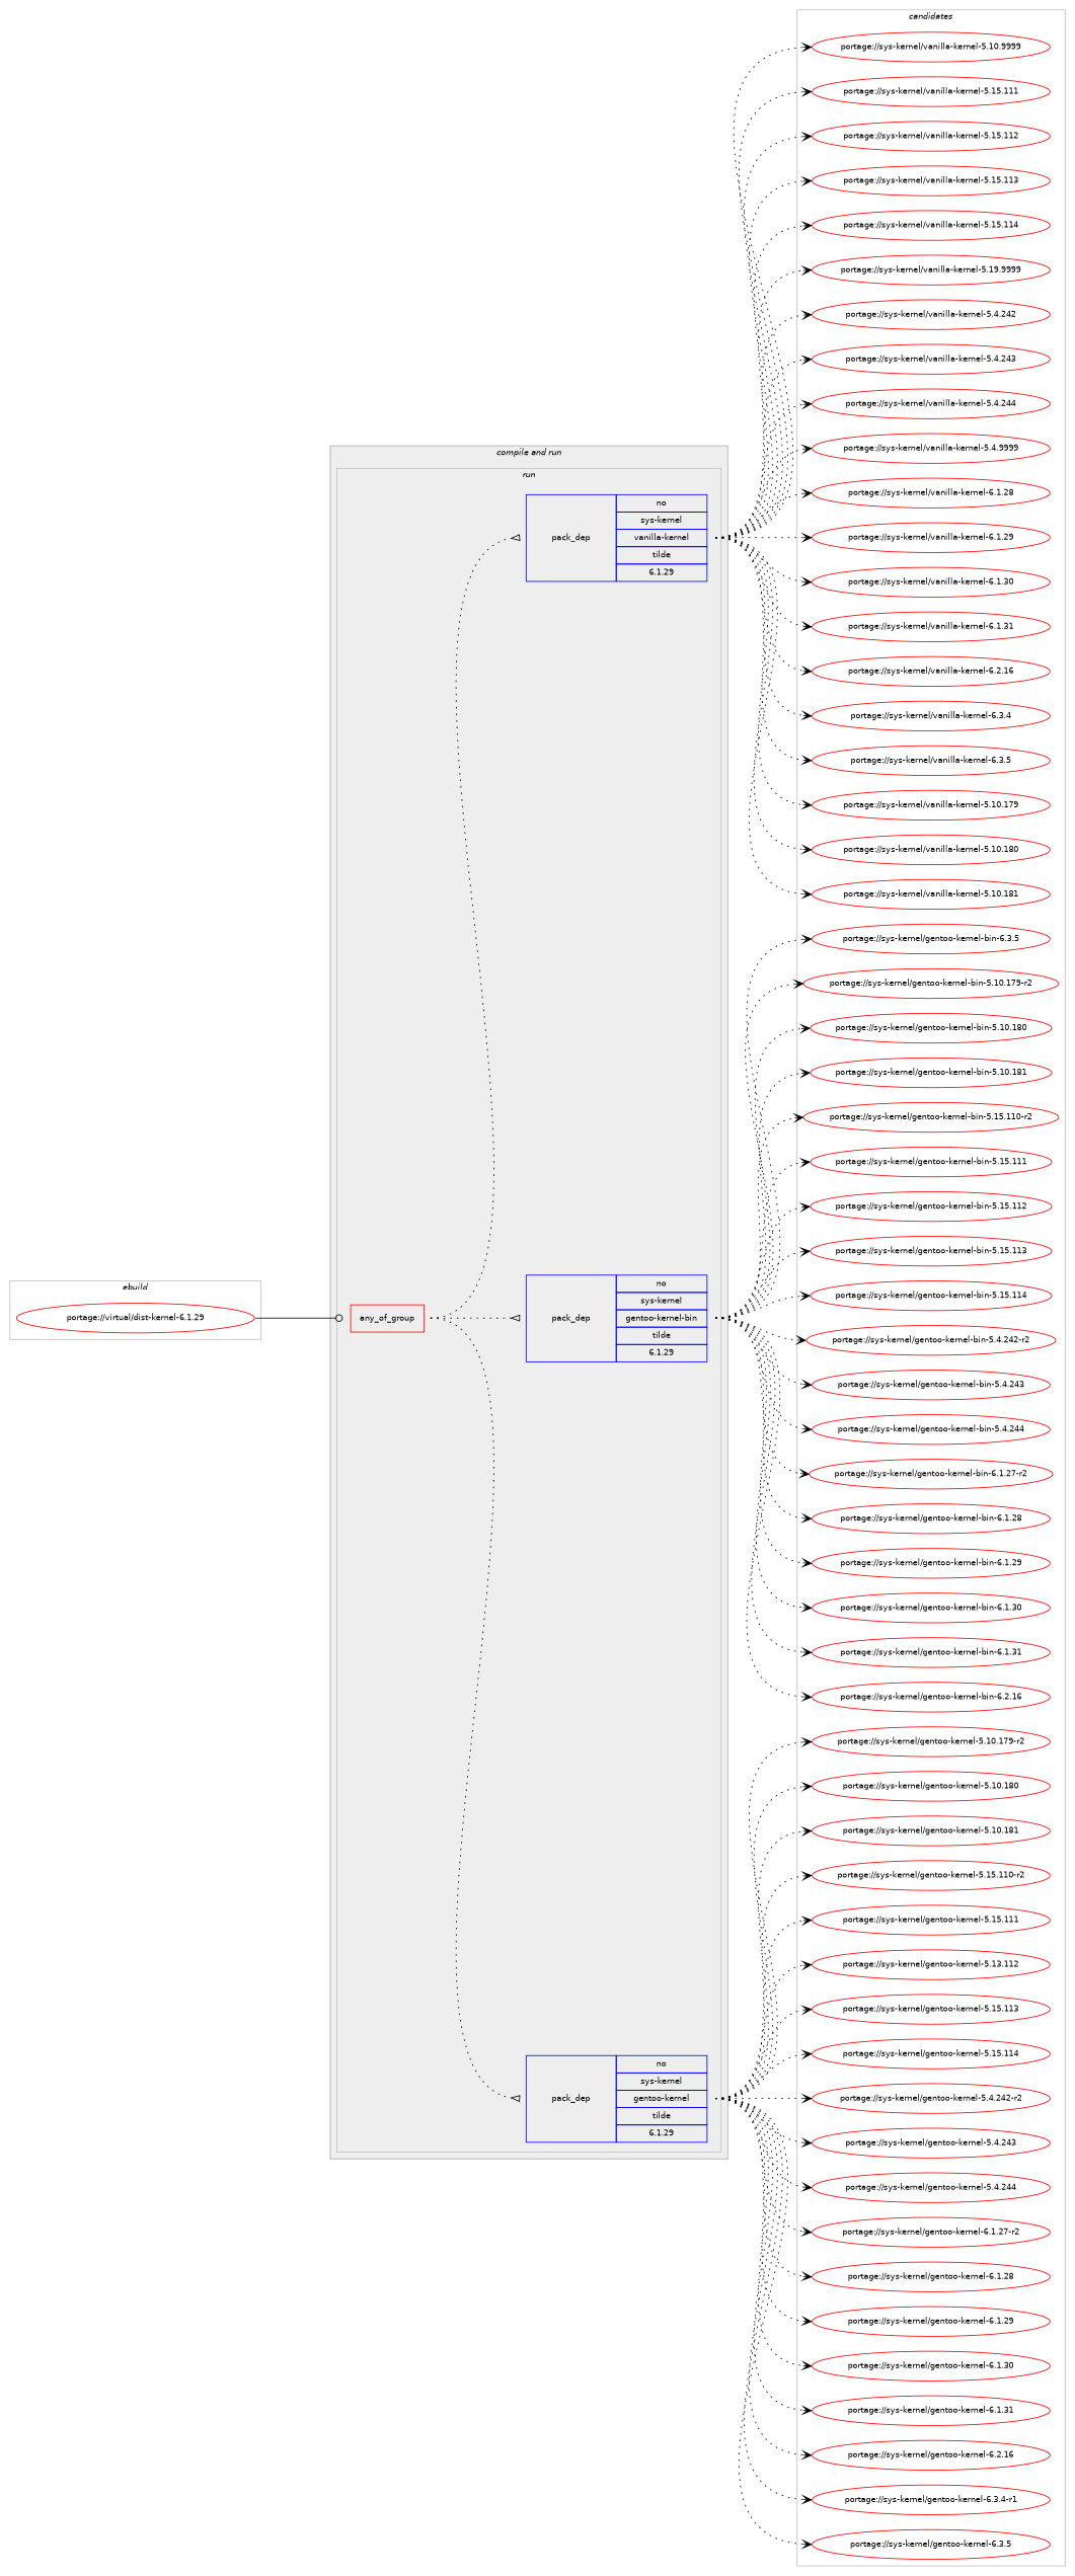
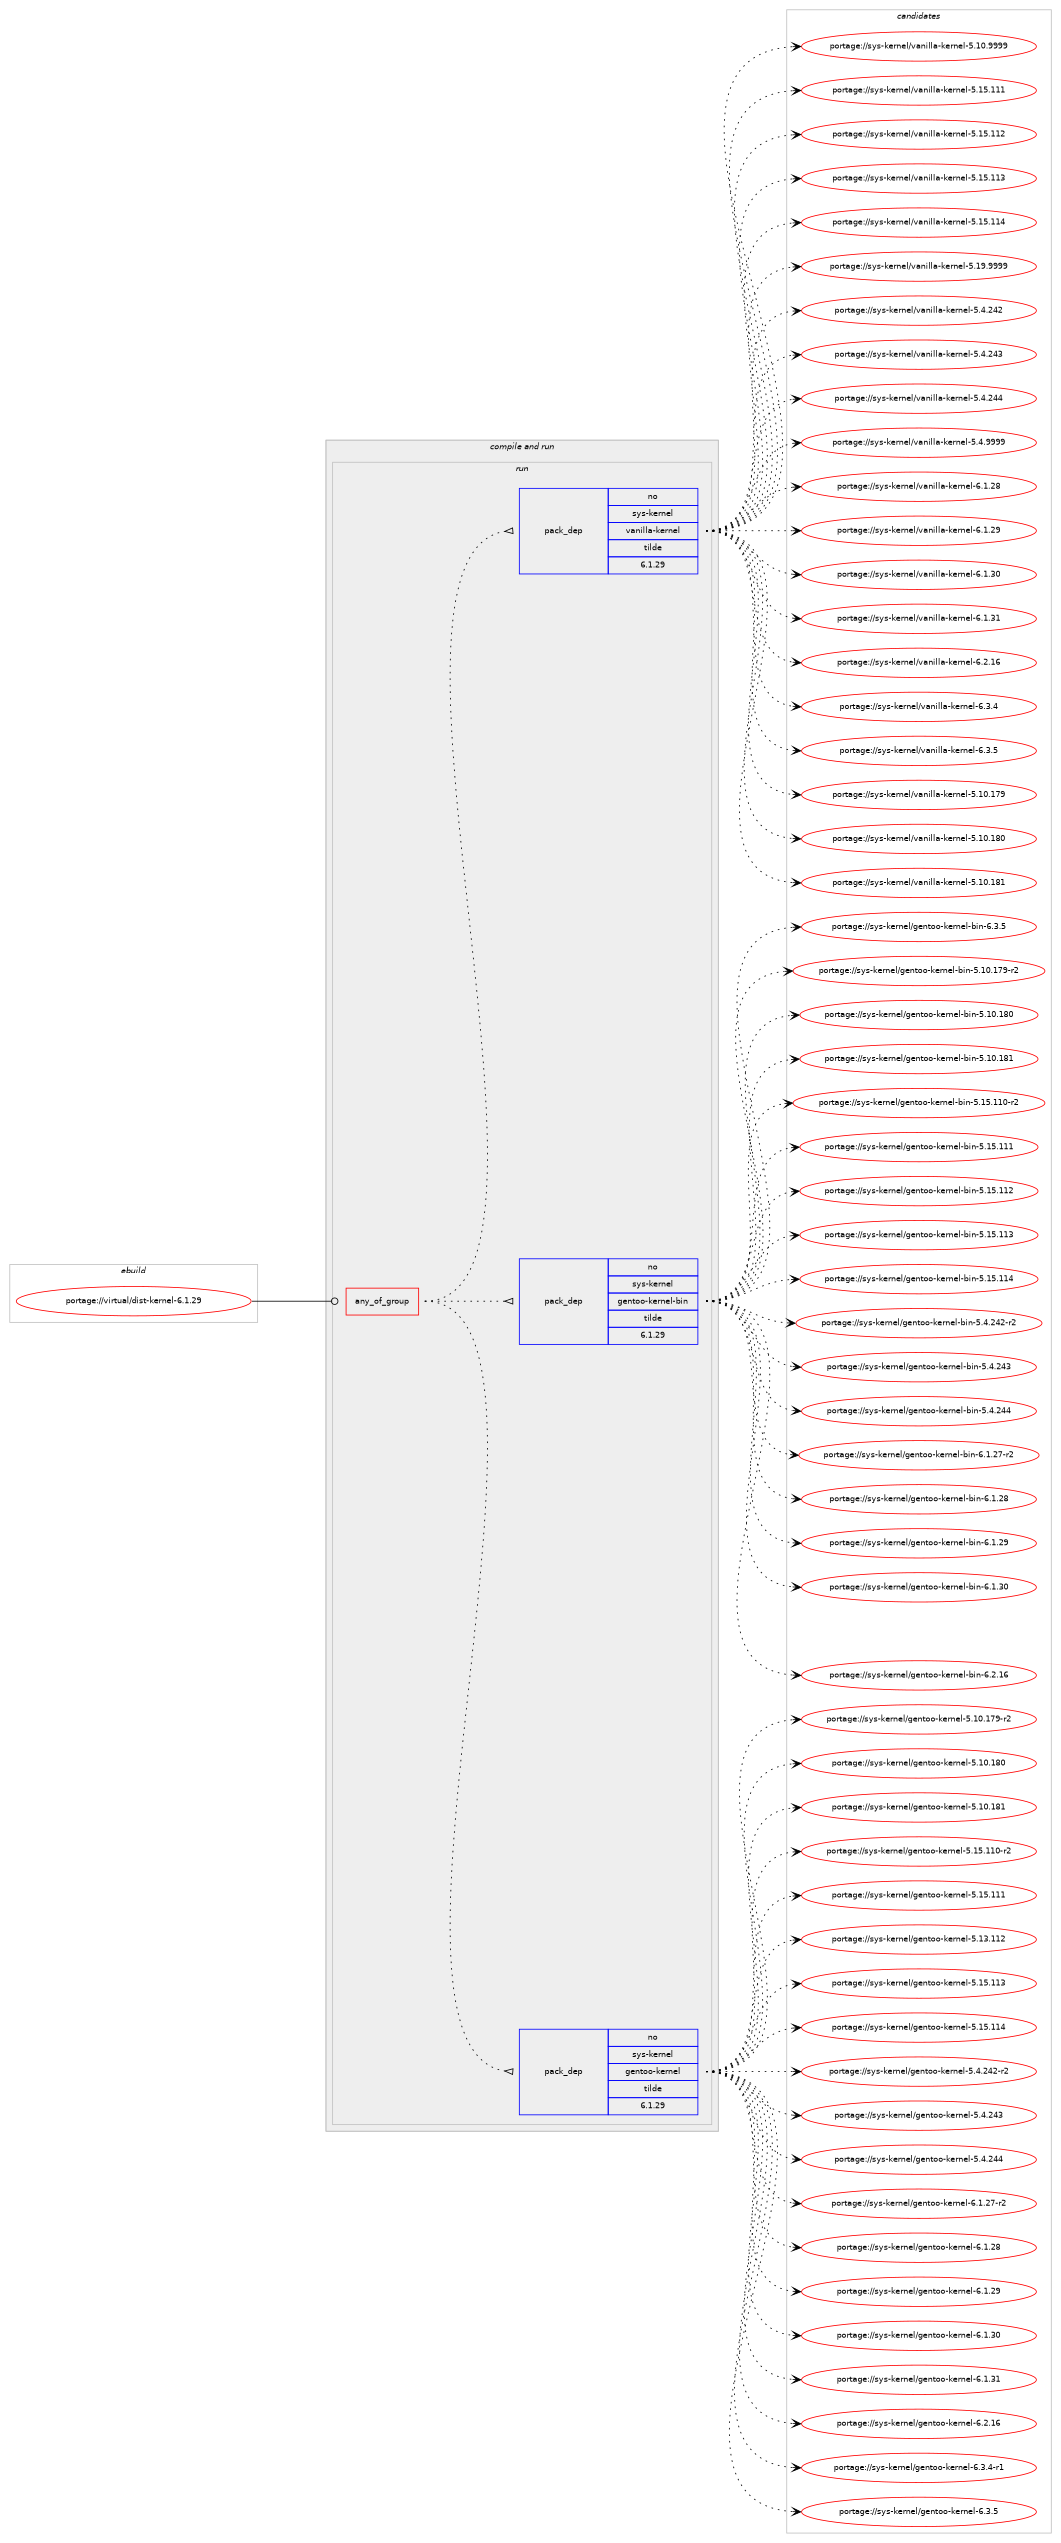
  digraph {
    compound=true
    concentrate=true
    fontname=Helvetica
    fontsize=10
    newrank=true
    rankdir=LR
    ranksep=1.5
    node [color=red fontname=Helvetica fontsize=10]
    edge [arrowhead=vee headport=w style=dotted tailport=e weight=100]
    n1 [label="portage://virtual/dist-kernel-6.1.29" width=4]
    n2 [color=blue label=<<TABLE BORDER="0" CELLBORDER="1" CELLSPACING="0" CELLPADDING="4" WIDTH="220"><TR><TD ROWSPAN="6" CELLPADDING="30">pack_dep</TD></TR><TR><TD WIDTH="110">no</TD></TR><TR><TD>sys-kernel</TD></TR><TR><TD>gentoo-kernel</TD></TR><TR><TD>tilde</TD></TR><TR><TD>6.1.29</TD></TR></TABLE>> shape=none]
    n3 [color=blue label=<<TABLE BORDER="0" CELLBORDER="1" CELLSPACING="0" CELLPADDING="4" WIDTH="220"><TR><TD ROWSPAN="6" CELLPADDING="30">pack_dep</TD></TR><TR><TD WIDTH="110">no</TD></TR><TR><TD>sys-kernel</TD></TR><TR><TD>gentoo-kernel-bin</TD></TR><TR><TD>tilde</TD></TR><TR><TD>6.1.29</TD></TR></TABLE>> shape=none]
    n4 [color=blue label=<<TABLE BORDER="0" CELLBORDER="1" CELLSPACING="0" CELLPADDING="4" WIDTH="220"><TR><TD ROWSPAN="6" CELLPADDING="30">pack_dep</TD></TR><TR><TD WIDTH="110">no</TD></TR><TR><TD>sys-kernel</TD></TR><TR><TD>vanilla-kernel</TD></TR><TR><TD>tilde</TD></TR><TR><TD>6.1.29</TD></TR></TABLE>> shape=none]
    n5 [label=<<TABLE BORDER="0" CELLBORDER="1" CELLSPACING="0" CELLPADDING="4"><TR><TD CELLPADDING="10">any_of_group</TD></TR></TABLE>> shape=none]
    n6 [label="portage://sys-kernel/gentoo-kernel-5.10.179-r2" width=4]
    n7 [label="portage://sys-kernel/gentoo-kernel-5.10.180" width=4]
    n8 [label="portage://sys-kernel/gentoo-kernel-5.10.181" width=4]
    n9 [label="portage://sys-kernel/gentoo-kernel-5.15.110-r2" width=4]
    n10 [label="portage://sys-kernel/gentoo-kernel-5.15.111" width=4]
    n11 [label="portage://sys-kernel/gentoo-kernel-5.13.112" width=4]
    n12 [label="portage://sys-kernel/gentoo-kernel-5.15.113" width=4]
    n13 [label="portage://sys-kernel/gentoo-kernel-5.15.114" width=4]
    n14 [label="portage://sys-kernel/gentoo-kernel-5.4.242-r2" width=4]
    n15 [label="portage://sys-kernel/gentoo-kernel-5.4.243" width=4]
    n16 [label="portage://sys-kernel/gentoo-kernel-5.4.244" width=4]
    n17 [label="portage://sys-kernel/gentoo-kernel-6.1.27-r2" width=4]
    n18 [label="portage://sys-kernel/gentoo-kernel-6.1.28" width=4]
    n19 [label="portage://sys-kernel/gentoo-kernel-6.1.29" width=4]
    n20 [label="portage://sys-kernel/gentoo-kernel-6.1.30" width=4]
    n21 [label="portage://sys-kernel/gentoo-kernel-6.1.31" width=4]
    n22 [label="portage://sys-kernel/gentoo-kernel-6.2.16" width=4]
    n23 [label="portage://sys-kernel/gentoo-kernel-6.3.4-r1" width=4]
    n24 [label="portage://sys-kernel/gentoo-kernel-6.3.5" width=4]
    n25 [label="portage://sys-kernel/gentoo-kernel-bin-5.10.179-r2" width=4]
    n26 [label="portage://sys-kernel/gentoo-kernel-bin-5.10.180" width=4]
    n27 [label="portage://sys-kernel/gentoo-kernel-bin-5.10.181" width=4]
    n28 [label="portage://sys-kernel/gentoo-kernel-bin-5.15.110-r2" width=4]
    n29 [label="portage://sys-kernel/gentoo-kernel-bin-5.15.111" width=4]
    n30 [label="portage://sys-kernel/gentoo-kernel-bin-5.15.112" width=4]
    n31 [label="portage://sys-kernel/gentoo-kernel-bin-5.15.113" width=4]
    n32 [label="portage://sys-kernel/gentoo-kernel-bin-5.15.114" width=4]
    n33 [label="portage://sys-kernel/gentoo-kernel-bin-5.4.242-r2" width=4]
    n34 [label="portage://sys-kernel/gentoo-kernel-bin-5.4.243" width=4]
    n35 [label="portage://sys-kernel/gentoo-kernel-bin-5.4.244" width=4]
    n36 [label="portage://sys-kernel/gentoo-kernel-bin-6.1.27-r2" width=4]
    n37 [label="portage://sys-kernel/gentoo-kernel-bin-6.1.28" width=4]
    n38 [label="portage://sys-kernel/gentoo-kernel-bin-6.1.29" width=4]
    n39 [label="portage://sys-kernel/gentoo-kernel-bin-6.1.30" width=4]
-   n40 [label="portage://sys-kernel/gentoo-kernel-bin-6.1.31" width=4]
    n41 [label="portage://sys-kernel/gentoo-kernel-bin-6.2.16" width=4]
    n42 [label="portage://sys-kernel/gentoo-kernel-bin-6.3.5" width=4]
    n43 [label="portage://sys-kernel/vanilla-kernel-5.10.179" width=4]
    n44 [label="portage://sys-kernel/vanilla-kernel-5.10.180" width=4]
    n45 [label="portage://sys-kernel/vanilla-kernel-5.10.181" width=4]
    n46 [label="portage://sys-kernel/vanilla-kernel-5.10.9999" width=4]
    n47 [label="portage://sys-kernel/vanilla-kernel-5.15.111" width=4]
    n48 [label="portage://sys-kernel/vanilla-kernel-5.15.112" width=4]
    n49 [label="portage://sys-kernel/vanilla-kernel-5.15.113" width=4]
    n50 [label="portage://sys-kernel/vanilla-kernel-5.15.114" width=4]
    n51 [label="portage://sys-kernel/vanilla-kernel-5.19.9999" width=4]
    n52 [label="portage://sys-kernel/vanilla-kernel-5.4.242" width=4]
    n53 [label="portage://sys-kernel/vanilla-kernel-5.4.243" width=4]
    n54 [label="portage://sys-kernel/vanilla-kernel-5.4.244" width=4]
    n55 [label="portage://sys-kernel/vanilla-kernel-5.4.9999" width=4]
    n56 [label="portage://sys-kernel/vanilla-kernel-6.1.28" width=4]
    n57 [label="portage://sys-kernel/vanilla-kernel-6.1.29" width=4]
    n58 [label="portage://sys-kernel/vanilla-kernel-6.1.30" width=4]
    n59 [label="portage://sys-kernel/vanilla-kernel-6.1.31" width=4]
    n60 [label="portage://sys-kernel/vanilla-kernel-6.2.16" width=4]
    n61 [label="portage://sys-kernel/vanilla-kernel-6.3.4" width=4]
    n62 [label="portage://sys-kernel/vanilla-kernel-6.3.5" width=4]
    subgraph cluster_1 {
      color=gray
      label=<<i>ebuild</i>>
      n1
    }
    subgraph cluster_2 {
      color=gray
      label=<<i>dependencies</i>>
      subgraph cluster_3 {
        color=gray
        fillcolor="#eeeeee"
        label=<<i>compile</i>>
        style=filled
      }
      subgraph cluster_4 {
        color=gray
        fillcolor="#eeeeee"
        label=<<i>compile and run</i>>
        style=filled
      }
      subgraph cluster_5 {
        color=gray
        fillcolor="#eeeeee"
        label=<<i>run</i>>
        style=filled
        subgraph sub_6 {
          color=gray
          fillcolor="#eeeeee"
          label=<<i>run</i>>
          style=filled
          n5
          subgraph sub_7 {
            color=gray
            fillcolor="#eeeeee"
            label=<<i>run</i>>
            style=filled
            n2
          }
          subgraph sub_8 {
            color=gray
            fillcolor="#eeeeee"
            label=<<i>run</i>>
            style=filled
            n3
          }
          subgraph sub_9 {
            color=gray
            fillcolor="#eeeeee"
            label=<<i>run</i>>
            style=filled
            n4
          }
        }
      }
    }
    subgraph cluster_10 {
      color=gray
      label=<<i>candidates</i>>
      rank=same
      subgraph sub_11 {
        color=black
        label=<<i>candidates</i>>
        nodesep=1
        rank=same
        n6
        n7
        n8
        n9
        n10
        n11
        n12
        n13
        n14
        n15
        n16
        n17
        n18
        n19
        n20
        n21
        n22
        n23
        n24
      }
      subgraph sub_12 {
        color=black
        label=<<i>candidates</i>>
        nodesep=1
        rank=same
        n25
        n26
        n27
        n28
        n29
        n30
        n31
        n32
        n33
        n34
        n35
        n36
        n37
        n38
        n39
-       n40
        n41
        n42
      }
      subgraph sub_13 {
        color=black
        label=<<i>candidates</i>>
        nodesep=1
        rank=same
        n43
        n44
        n45
        n46
        n47
        n48
        n49
        n50
        n51
        n52
        n53
        n54
        n55
        n56
        n57
        n58
        n59
        n60
        n61
        n62
      }
    }
    n1 -> n5 [arrowhead=odot style=solid weight=20]
    n2 -> n6
    n2 -> n7
    n2 -> n8
    n2 -> n9
    n2 -> n10
    n2 -> n11
    n2 -> n12
    n2 -> n13
    n2 -> n14
    n2 -> n15
    n2 -> n16
    n2 -> n17
    n2 -> n18
    n2 -> n19
    n2 -> n20
    n2 -> n21
    n2 -> n22
    n2 -> n23
    n2 -> n24
    n3 -> n25
    n3 -> n26
    n3 -> n27
    n3 -> n28
    n3 -> n29
    n3 -> n30
    n3 -> n31
    n3 -> n32
    n3 -> n33
    n3 -> n34
    n3 -> n35
    n3 -> n36
    n3 -> n37
    n3 -> n38
    n3 -> n39
-   n3 -> n40
    n3 -> n41
    n3 -> n42
    n4 -> n43
    n4 -> n44
    n4 -> n45
    n4 -> n46
    n4 -> n47
    n4 -> n48
    n4 -> n49
    n4 -> n50
    n4 -> n51
    n4 -> n52
    n4 -> n53
    n4 -> n54
    n4 -> n55
    n4 -> n56
    n4 -> n57
    n4 -> n58
    n4 -> n59
    n4 -> n60
    n4 -> n61
    n4 -> n62
    n5 -> n2 [arrowhead=oinv weight=20]
    n5 -> n3 [arrowhead=oinv weight=20]
    n5 -> n4 [arrowhead=oinv weight=20]
  }
